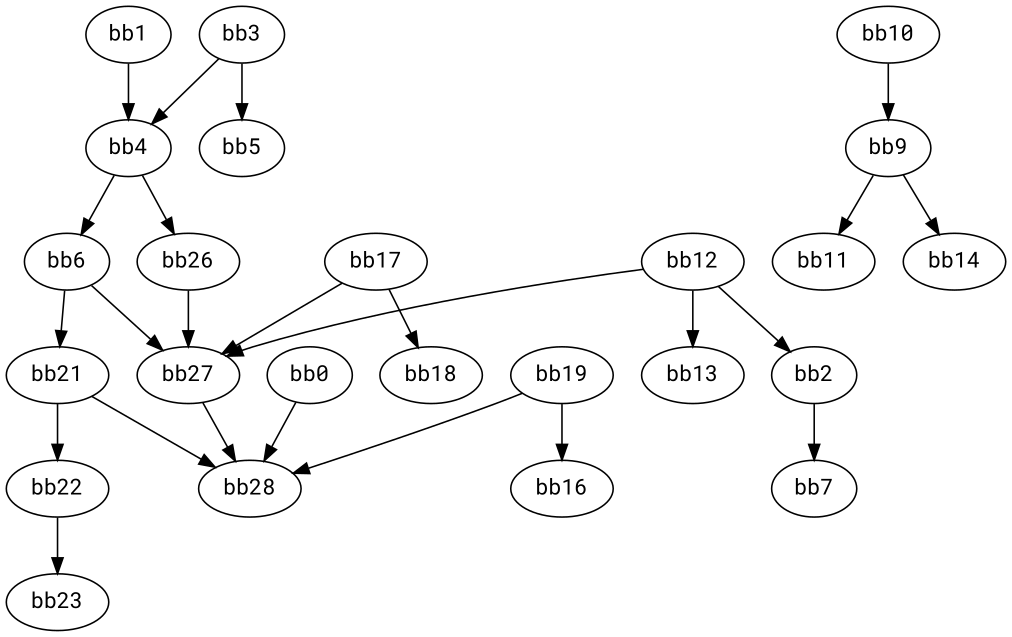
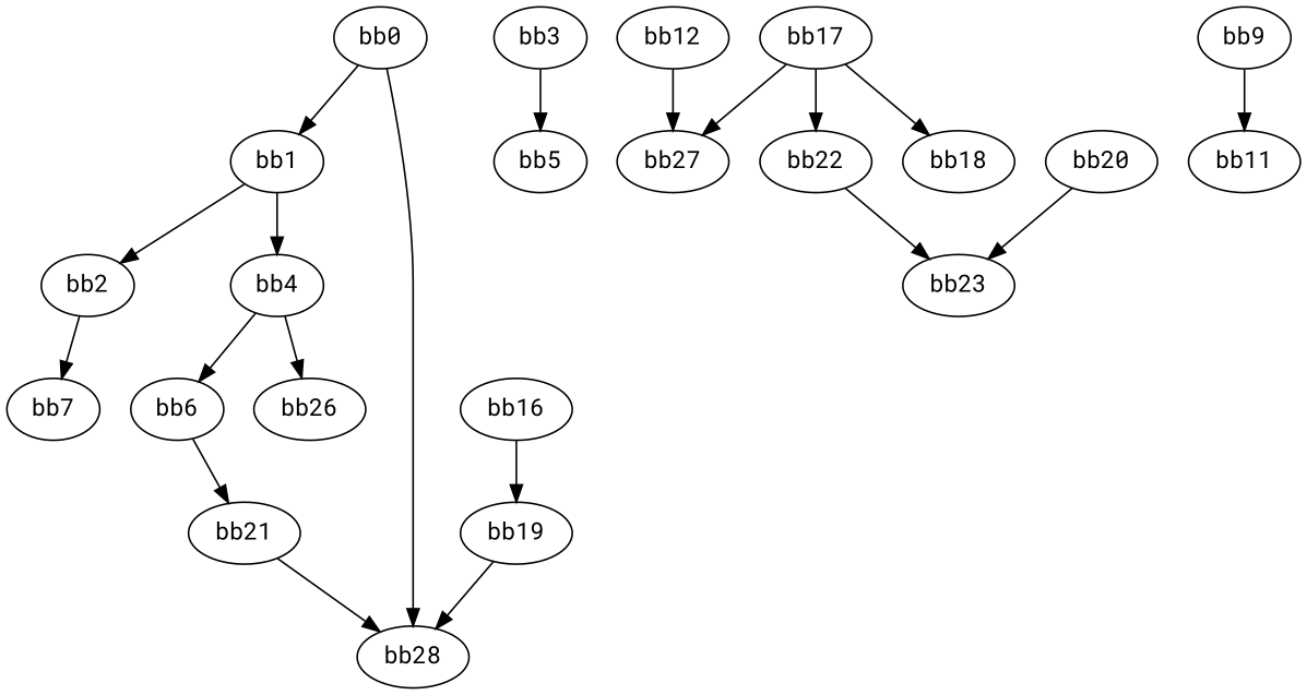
  digraph {
    fontname="Roboto Mono"
    node [fontname="Roboto Mono"]
    edge [fontname="Roboto Mono"]
    n1 [label="bb0\l"]
    n2 [label="bb1\l"]
    n3 [label="bb28\l"]
    n4 [label="bb2\l"]
    n5 [label="bb4\l"]
    n6 [label="bb7\l"]
    n7 [label="bb3\l"]
    n8 [label="bb5\l"]
    n9 [label="bb6\l"]
    n10 [label="bb26\l"]
    n11 [label="bb21\l"]
    n12 [label="bb27\l"]
    n13 [label="bb11\l"]
    n14 [label="bb22\l"]
    n15 [label="bb9\l"]
-   n16 [label="bb14\l"]
-   n17 [label="bb10\l"]
    n18 [label="bb12\l"]
-   n19 [label="bb13\l"]
    n20 [label="bb17\l"]
    n21 [label="bb18\l"]
    n22 [label="bb19\l"]
    n23 [label="bb16\l"]
+   n24 [label="bb20\l"]
    n25 [label="bb23\l"]
+   n1 -> n2
    n1 -> n3
-   n18 -> n4
+   n2 -> n4
    n2 -> n5
    n4 -> n6
    n5 -> n9
    n5 -> n10
-   n7 -> n5
    n7 -> n8
    n9 -> n11
-   n9 -> n12
-   n10 -> n12
    n11 -> n3
-   n11 -> n14
-   n12 -> n3
+   n20 -> n14
    n14 -> n25
    n15 -> n13
-   n15 -> n16
-   n17 -> n15
    n18 -> n12
-   n18 -> n19
    n20 -> n12
    n20 -> n21
    n22 -> n3
-   n22 -> n23
+   n23 -> n22
+   n24 -> n25
  }
